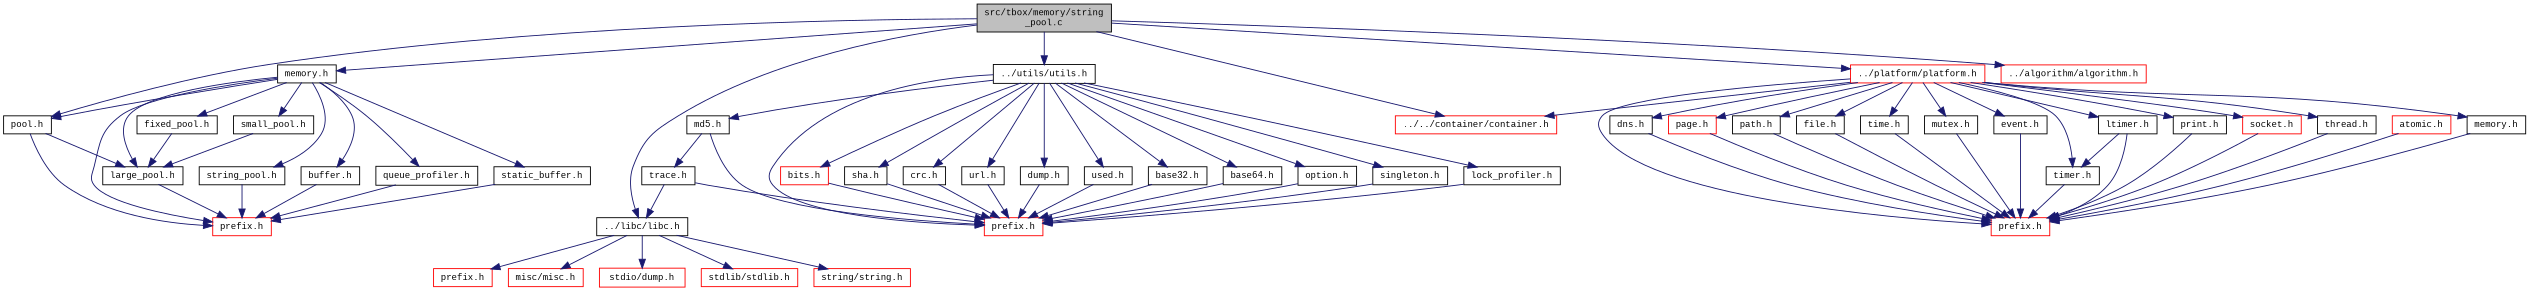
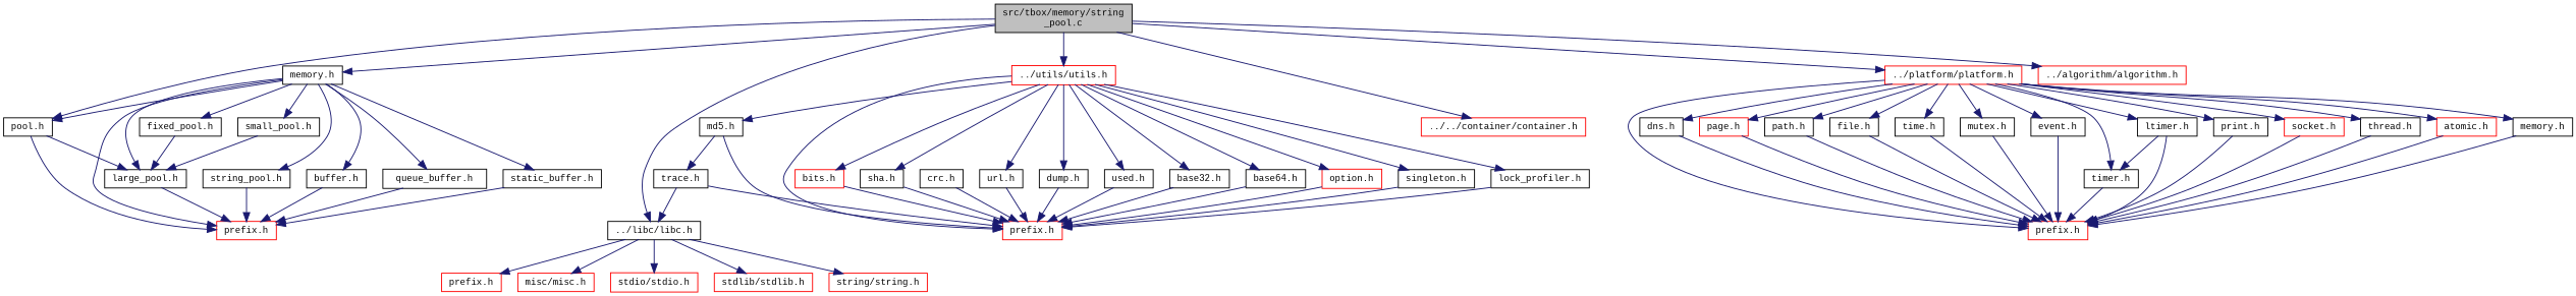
  digraph {
    node [color=black fillcolor=white fontname=CourierNew fontsize=10 shape=record style=filled]
    edge [color=midnightblue fontname=CourierNew fontsize=10 labelfontname=CourierNew labelfontsize=10 style=solid]
    n1 [fillcolor=grey75 fontcolor=black height=0.2 label="src/tbox/memory/string\l_pool.c" width=0.4]
    n2 [height=0.2 label="pool.h" width=0.4]
    n3 [height=0.2 label="memory.h" width=0.4]
    n4 [height=0.2 label="../libc/libc.h" width=0.4]
-   n5 [height=0.2 label="../utils/utils.h" width=0.4]
+   n5 [color=red height=0.2 label="../utils/utils.h" width=0.4]
    n6 [color=red height=0.2 label="../platform/platform.h" width=0.4]
    n7 [color=red height=0.2 label="../../container/container.h" width=0.4]
    n8 [color=red height=0.2 label="../algorithm/algorithm.h" width=0.4]
    n9 [color=red height=0.2 label="prefix.h" width=0.4]
    n10 [height=0.2 label="large_pool.h" width=0.4]
    n11 [height=0.2 label="fixed_pool.h" width=0.4]
    n12 [height=0.2 label="small_pool.h" width=0.4]
    n13 [height=0.2 label="string_pool.h" width=0.4]
    n14 [height=0.2 label="buffer.h" width=0.4]
-   n15 [height=0.2 label="queue_profiler.h" width=0.4]
+   n15 [height=0.2 label="queue_buffer.h" width=0.4]
    n16 [height=0.2 label="static_buffer.h" width=0.4]
    n17 [color=red height=0.2 label="prefix.h" width=0.4]
    n18 [color=red height=0.2 label="misc/misc.h" width=0.4]
-   n19 [color=red height=0.2 label="stdio/dump.h" width=0.4]
+   n19 [color=red height=0.2 label="stdio/stdio.h" width=0.4]
    n20 [color=red height=0.2 label="stdlib/stdlib.h" width=0.4]
    n21 [color=red height=0.2 label="string/string.h" width=0.4]
    n22 [color=red height=0.2 label="prefix.h" width=0.4]
    n23 [color=red height=0.2 label="bits.h" width=0.4]
    n24 [height=0.2 label="sha.h" width=0.4]
    n25 [height=0.2 label="md5.h" width=0.4]
    n26 [height=0.2 label="crc.h" width=0.4]
    n27 [height=0.2 label="url.h" width=0.4]
    n28 [height=0.2 label="dump.h" width=0.4]
    n29 [height=0.2 label="used.h" width=0.4]
    n30 [height=0.2 label="base32.h" width=0.4]
    n31 [height=0.2 label="base64.h" width=0.4]
-   n32 [height=0.2 label="option.h" width=0.4]
+   n32 [color=red height=0.2 label="option.h" width=0.4]
    n33 [height=0.2 label="singleton.h" width=0.4]
    n34 [height=0.2 label="lock_profiler.h" width=0.4]
    n35 [color=red height=0.2 label="prefix.h" width=0.4]
    n36 [height=0.2 label="dns.h" width=0.4]
    n37 [color=red height=0.2 label="page.h" width=0.4]
    n38 [height=0.2 label="path.h" width=0.4]
    n39 [height=0.2 label="file.h" width=0.4]
    n40 [height=0.2 label="time.h" width=0.4]
    n41 [height=0.2 label="mutex.h" width=0.4]
    n42 [height=0.2 label="event.h" width=0.4]
    n43 [height=0.2 label="timer.h" width=0.4]
    n44 [height=0.2 label="print.h" width=0.4]
    n45 [height=0.2 label="ltimer.h" width=0.4]
    n46 [color=red height=0.2 label="socket.h" width=0.4]
    n47 [height=0.2 label="thread.h" width=0.4]
    n48 [color=red height=0.2 label="atomic.h" width=0.4]
    n49 [height=0.2 label="memory.h" width=0.4]
    n50 [height=0.2 label="trace.h" width=0.4]
    n1 -> n2
    n1 -> n3
    n1 -> n4
    n1 -> n5
    n1 -> n6
    n1 -> n7
    n1 -> n8
    n2 -> n9
    n2 -> n10
    n3 -> n2
    n3 -> n9
    n3 -> n10
    n3 -> n11
    n3 -> n12
    n3 -> n13
    n3 -> n14
    n3 -> n15
    n3 -> n16
    n4 -> n17
    n4 -> n18
    n4 -> n19
    n4 -> n20
    n4 -> n21
    n5 -> n22
    n5 -> n23
    n5 -> n24
    n5 -> n25
-   n5 -> n26
    n5 -> n27
    n5 -> n28
    n5 -> n29
    n5 -> n30
    n5 -> n31
    n5 -> n32
    n5 -> n33
    n5 -> n34
    n6 -> n35
    n6 -> n36
    n6 -> n37
    n6 -> n38
    n6 -> n39
    n6 -> n40
    n6 -> n41
    n6 -> n42
    n6 -> n43
    n6 -> n44
    n6 -> n45
    n6 -> n46
    n6 -> n47
-   n6 -> n7
+   n6 -> n48
    n6 -> n49
    n10 -> n9
    n11 -> n10
    n12 -> n10
    n13 -> n9
    n14 -> n9
    n15 -> n9
    n16 -> n9
    n23 -> n22
    n24 -> n22
    n25 -> n22
    n25 -> n50
    n26 -> n22
    n27 -> n22
    n28 -> n22
    n29 -> n22
    n30 -> n22
    n31 -> n22
    n32 -> n22
    n33 -> n22
    n34 -> n22
    n36 -> n35
    n37 -> n35
    n38 -> n35
    n39 -> n35
    n40 -> n35
    n41 -> n35
    n42 -> n35
    n43 -> n35
    n44 -> n35
    n45 -> n35
    n45 -> n43
    n46 -> n35
    n47 -> n35
    n48 -> n35
    n49 -> n35
    n50 -> n4
    n50 -> n22
  }
